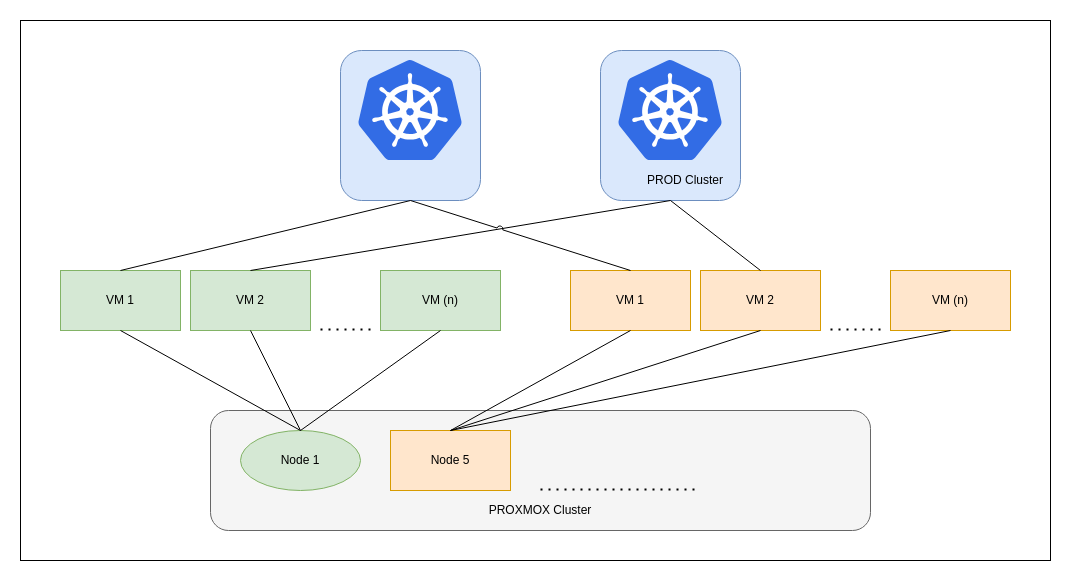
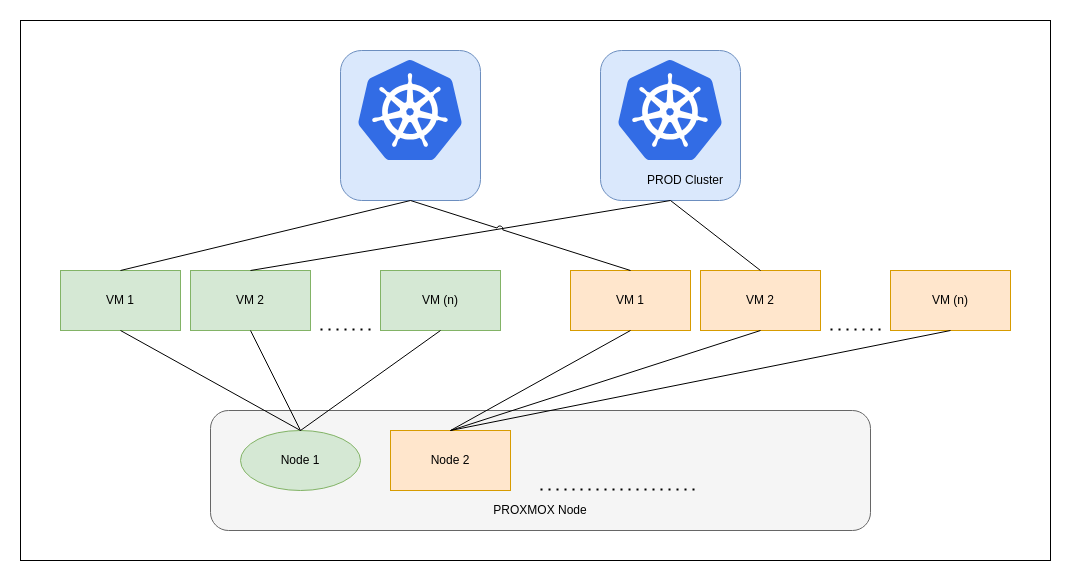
  <mxCell id="0" />
  <mxCell id="1" parent="0" />
  <mxCell id="2" value="" style="rounded=0;whiteSpace=wrap;html=1;" vertex="1" parent="1"><mxGeometry x="20" y="20" width="1030" height="540" as="geometry" /></mxCell>
  <mxCell id="3" value="" style="rounded=1;whiteSpace=wrap;html=1;fillColor=#dae8fc;strokeColor=#6c8ebf;" parent="1" vertex="1"><mxGeometry x="340" y="50" width="140" height="150" as="geometry" /></mxCell>
  <mxCell id="4" value="" style="rounded=1;whiteSpace=wrap;html=1;fillColor=#f5f5f5;strokeColor=#666666;fontColor=#333333;" parent="1" vertex="1"><mxGeometry x="210" y="410" width="660" height="120" as="geometry" /></mxCell>
  <mxCell id="5" value="Node 1" style="ellipse;whiteSpace=wrap;html=1;fillColor=#d5e8d4;strokeColor=#82b366;" parent="1" vertex="1"><mxGeometry x="240" y="430" width="120" height="60" as="geometry" /></mxCell>
- <mxCell id="6" value="Node 5" style="rounded=0;whiteSpace=wrap;html=1;fillColor=#ffe6cc;strokeColor=#d79b00;" parent="1" vertex="1"><mxGeometry x="390" y="430" width="120" height="60" as="geometry" /></mxCell>
+ <mxCell id="6" value="Node 2" style="rounded=0;whiteSpace=wrap;html=1;fillColor=#ffe6cc;strokeColor=#d79b00;" parent="1" vertex="1"><mxGeometry x="390" y="430" width="120" height="60" as="geometry" /></mxCell>
  <mxCell id="7" value="" style="endArrow=none;dashed=1;html=1;dashPattern=1 3;strokeWidth=2;" parent="1" edge="1"><mxGeometry width="50" height="50" relative="1" as="geometry"><mxPoint x="540" y="489" as="sourcePoint" /><mxPoint x="700" y="489" as="targetPoint" /></mxGeometry></mxCell>
- <mxCell id="8" value="PROXMOX Cluster" style="text;html=1;strokeColor=none;fillColor=none;align=center;verticalAlign=middle;whiteSpace=wrap;rounded=0;" parent="1" vertex="1"><mxGeometry x="480" y="500" width="120" height="20" as="geometry" /></mxCell>
+ <mxCell id="8" value="PROXMOX Node" style="text;html=1;strokeColor=none;fillColor=none;align=center;verticalAlign=middle;whiteSpace=wrap;rounded=0;" parent="1" vertex="1"><mxGeometry x="480" y="500" width="120" height="20" as="geometry" /></mxCell>
  <mxCell id="9" value="VM 1" style="rounded=0;whiteSpace=wrap;html=1;fillColor=#d5e8d4;strokeColor=#82b366;" parent="1" vertex="1"><mxGeometry x="60" y="270" width="120" height="60" as="geometry" /></mxCell>
  <mxCell id="10" value="VM 2" style="rounded=0;whiteSpace=wrap;html=1;fillColor=#d5e8d4;strokeColor=#82b366;" parent="1" vertex="1"><mxGeometry x="190" y="270" width="120" height="60" as="geometry" /></mxCell>
  <mxCell id="11" value="VM (n)" style="rounded=0;whiteSpace=wrap;html=1;fillColor=#d5e8d4;strokeColor=#82b366;" parent="1" vertex="1"><mxGeometry x="380" y="270" width="120" height="60" as="geometry" /></mxCell>
  <mxCell id="12" value="" style="endArrow=none;dashed=1;html=1;dashPattern=1 3;strokeWidth=2;" parent="1" edge="1"><mxGeometry width="50" height="50" relative="1" as="geometry"><mxPoint x="320" y="329" as="sourcePoint" /><mxPoint x="370" y="329" as="targetPoint" /></mxGeometry></mxCell>
  <mxCell id="13" value="VM 1" style="rounded=0;whiteSpace=wrap;html=1;fillColor=#ffe6cc;strokeColor=#d79b00;" parent="1" vertex="1"><mxGeometry x="570" y="270" width="120" height="60" as="geometry" /></mxCell>
  <mxCell id="14" value="VM 2" style="rounded=0;whiteSpace=wrap;html=1;fillColor=#ffe6cc;strokeColor=#d79b00;" parent="1" vertex="1"><mxGeometry x="700" y="270" width="120" height="60" as="geometry" /></mxCell>
  <mxCell id="15" value="VM (n)" style="rounded=0;whiteSpace=wrap;html=1;fillColor=#ffe6cc;strokeColor=#d79b00;" parent="1" vertex="1"><mxGeometry x="890" y="270" width="120" height="60" as="geometry" /></mxCell>
  <mxCell id="16" value="" style="endArrow=none;dashed=1;html=1;dashPattern=1 3;strokeWidth=2;" parent="1" edge="1"><mxGeometry width="50" height="50" relative="1" as="geometry"><mxPoint x="830" y="329" as="sourcePoint" /><mxPoint x="880" y="329" as="targetPoint" /></mxGeometry></mxCell>
  <mxCell id="17" value="" style="endArrow=none;html=1;entryX=0.5;entryY=0;entryDx=0;entryDy=0;exitX=0.5;exitY=1;exitDx=0;exitDy=0;jumpStyle=arc;" parent="1" source="9" target="5" edge="1"><mxGeometry width="50" height="50" relative="1" as="geometry"><mxPoint x="60" y="460" as="sourcePoint" /><mxPoint x="110" y="410" as="targetPoint" /></mxGeometry></mxCell>
  <mxCell id="18" value="" style="endArrow=none;html=1;exitX=0.5;exitY=1;exitDx=0;exitDy=0;entryX=0.5;entryY=0;entryDx=0;entryDy=0;" parent="1" source="10" target="5" edge="1"><mxGeometry width="50" height="50" relative="1" as="geometry"><mxPoint x="310" y="190" as="sourcePoint" /><mxPoint x="360" y="140" as="targetPoint" /></mxGeometry></mxCell>
  <mxCell id="19" value="" style="endArrow=none;html=1;entryX=0.5;entryY=1;entryDx=0;entryDy=0;exitX=0.5;exitY=0;exitDx=0;exitDy=0;" parent="1" source="5" target="11" edge="1"><mxGeometry width="50" height="50" relative="1" as="geometry"><mxPoint x="400" y="160" as="sourcePoint" /><mxPoint x="450" y="110" as="targetPoint" /></mxGeometry></mxCell>
  <mxCell id="20" value="" style="endArrow=none;html=1;exitX=0.5;exitY=0;exitDx=0;exitDy=0;entryX=0.5;entryY=1;entryDx=0;entryDy=0;" parent="1" source="6" target="13" edge="1"><mxGeometry width="50" height="50" relative="1" as="geometry"><mxPoint x="430" y="160" as="sourcePoint" /><mxPoint x="480" y="110" as="targetPoint" /></mxGeometry></mxCell>
  <mxCell id="21" value="" style="endArrow=none;html=1;exitX=0.5;exitY=0;exitDx=0;exitDy=0;entryX=0.5;entryY=1;entryDx=0;entryDy=0;" parent="1" source="6" target="14" edge="1"><mxGeometry width="50" height="50" relative="1" as="geometry"><mxPoint x="420" y="190" as="sourcePoint" /><mxPoint x="470" y="140" as="targetPoint" /></mxGeometry></mxCell>
  <mxCell id="22" value="" style="endArrow=none;html=1;entryX=0.5;entryY=1;entryDx=0;entryDy=0;" parent="1" target="15" edge="1"><mxGeometry width="50" height="50" relative="1" as="geometry"><mxPoint x="450" y="430" as="sourcePoint" /><mxPoint x="690" y="140" as="targetPoint" /></mxGeometry></mxCell>
  <mxCell id="23" value="" style="aspect=fixed;html=1;points=[];align=center;image;fontSize=12;image=img/lib/mscae/Kubernetes.svg;" parent="1" vertex="1"><mxGeometry x="357.92" y="60" width="104.17" height="100" as="geometry" /></mxCell>
  <mxCell id="24" value="" style="rounded=1;whiteSpace=wrap;html=1;fillColor=#dae8fc;strokeColor=#6c8ebf;" parent="1" vertex="1"><mxGeometry x="600" y="50" width="140" height="150" as="geometry" /></mxCell>
  <mxCell id="25" value="" style="aspect=fixed;html=1;points=[];align=center;image;fontSize=12;image=img/lib/mscae/Kubernetes.svg;" parent="1" vertex="1"><mxGeometry x="617.92" y="60" width="104.17" height="100" as="geometry" /></mxCell>
  <mxCell id="26" value="PROD Cluster" style="text;html=1;strokeColor=none;fillColor=none;align=center;verticalAlign=middle;whiteSpace=wrap;rounded=0;" parent="1" vertex="1"><mxGeometry x="645" y="170" width="80" height="20" as="geometry" /></mxCell>
  <mxCell id="27" value="" style="endArrow=none;html=1;exitX=0.5;exitY=0;exitDx=0;exitDy=0;entryX=0.5;entryY=1;entryDx=0;entryDy=0;" parent="1" source="9" target="3" edge="1"><mxGeometry width="50" height="50" relative="1" as="geometry"><mxPoint x="190" y="210" as="sourcePoint" /><mxPoint x="240" y="160" as="targetPoint" /></mxGeometry></mxCell>
  <mxCell id="28" value="" style="endArrow=none;html=1;exitX=0.5;exitY=0;exitDx=0;exitDy=0;entryX=0.5;entryY=1;entryDx=0;entryDy=0;" parent="1" source="14" target="24" edge="1"><mxGeometry width="50" height="50" relative="1" as="geometry"><mxPoint x="650" y="20" as="sourcePoint" /><mxPoint x="700" y="-30" as="targetPoint" /></mxGeometry></mxCell>
  <mxCell id="29" value="" style="endArrow=none;html=1;exitX=0.5;exitY=0;exitDx=0;exitDy=0;entryX=0.5;entryY=1;entryDx=0;entryDy=0;" parent="1" source="10" target="24" edge="1"><mxGeometry width="50" height="50" relative="1" as="geometry"><mxPoint x="500" y="-30" as="sourcePoint" /><mxPoint x="550" y="-80" as="targetPoint" /></mxGeometry></mxCell>
  <mxCell id="30" value="" style="endArrow=none;html=1;exitX=0.5;exitY=1;exitDx=0;exitDy=0;entryX=0.5;entryY=0;entryDx=0;entryDy=0;jumpStyle=arc;" parent="1" source="3" target="13" edge="1"><mxGeometry width="50" height="50" relative="1" as="geometry"><mxPoint x="500" y="10" as="sourcePoint" /><mxPoint x="550" y="-40" as="targetPoint" /></mxGeometry></mxCell>
